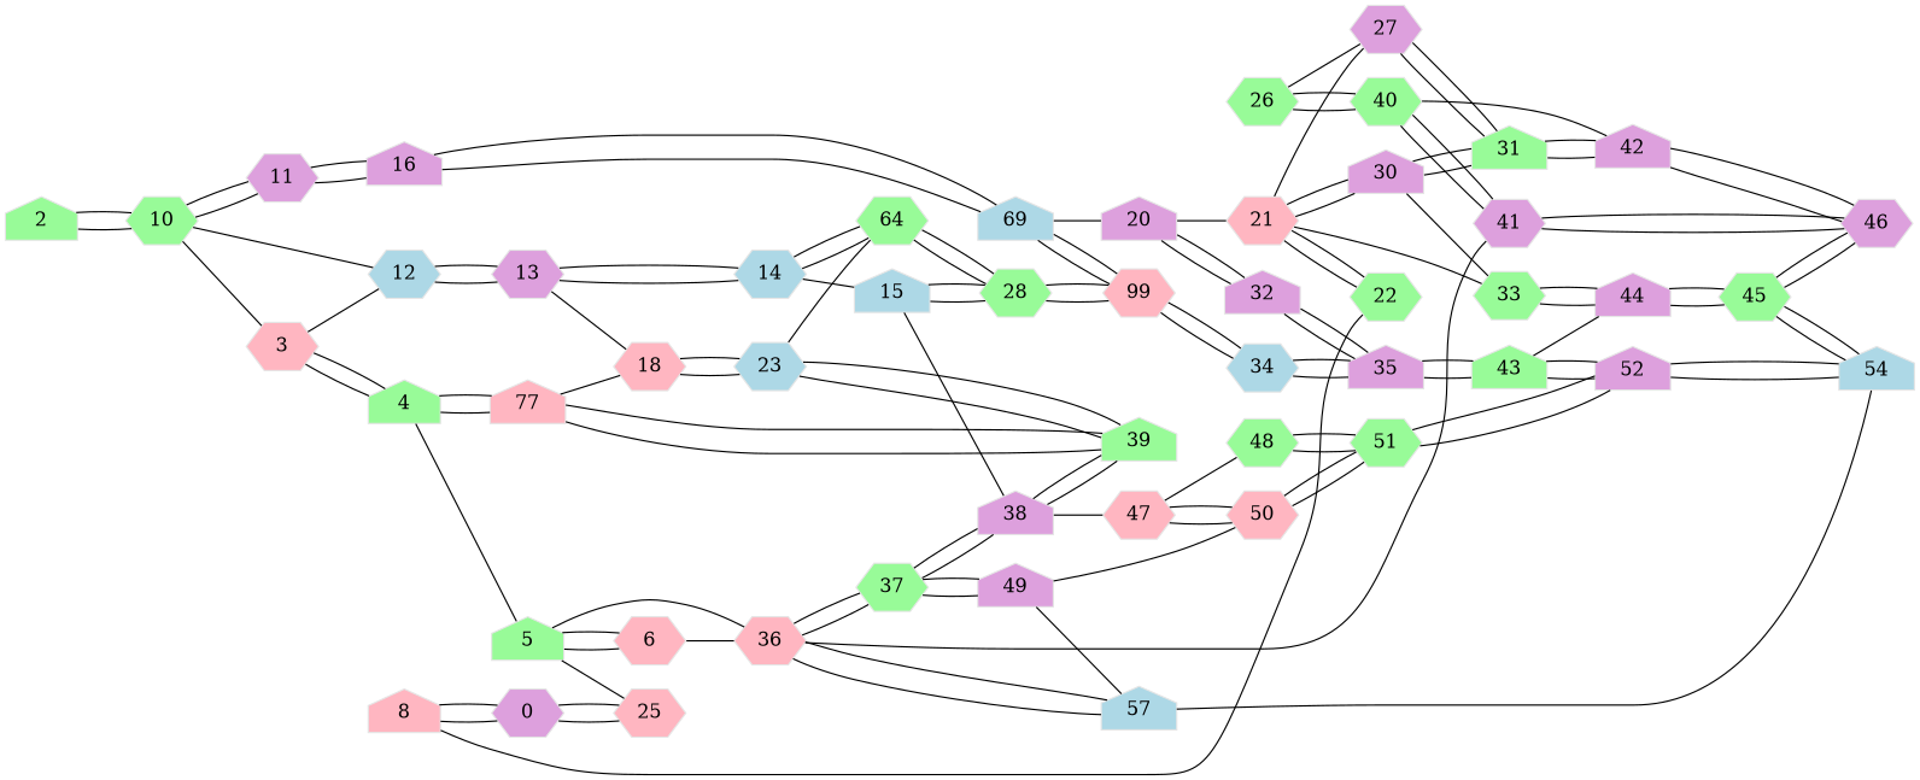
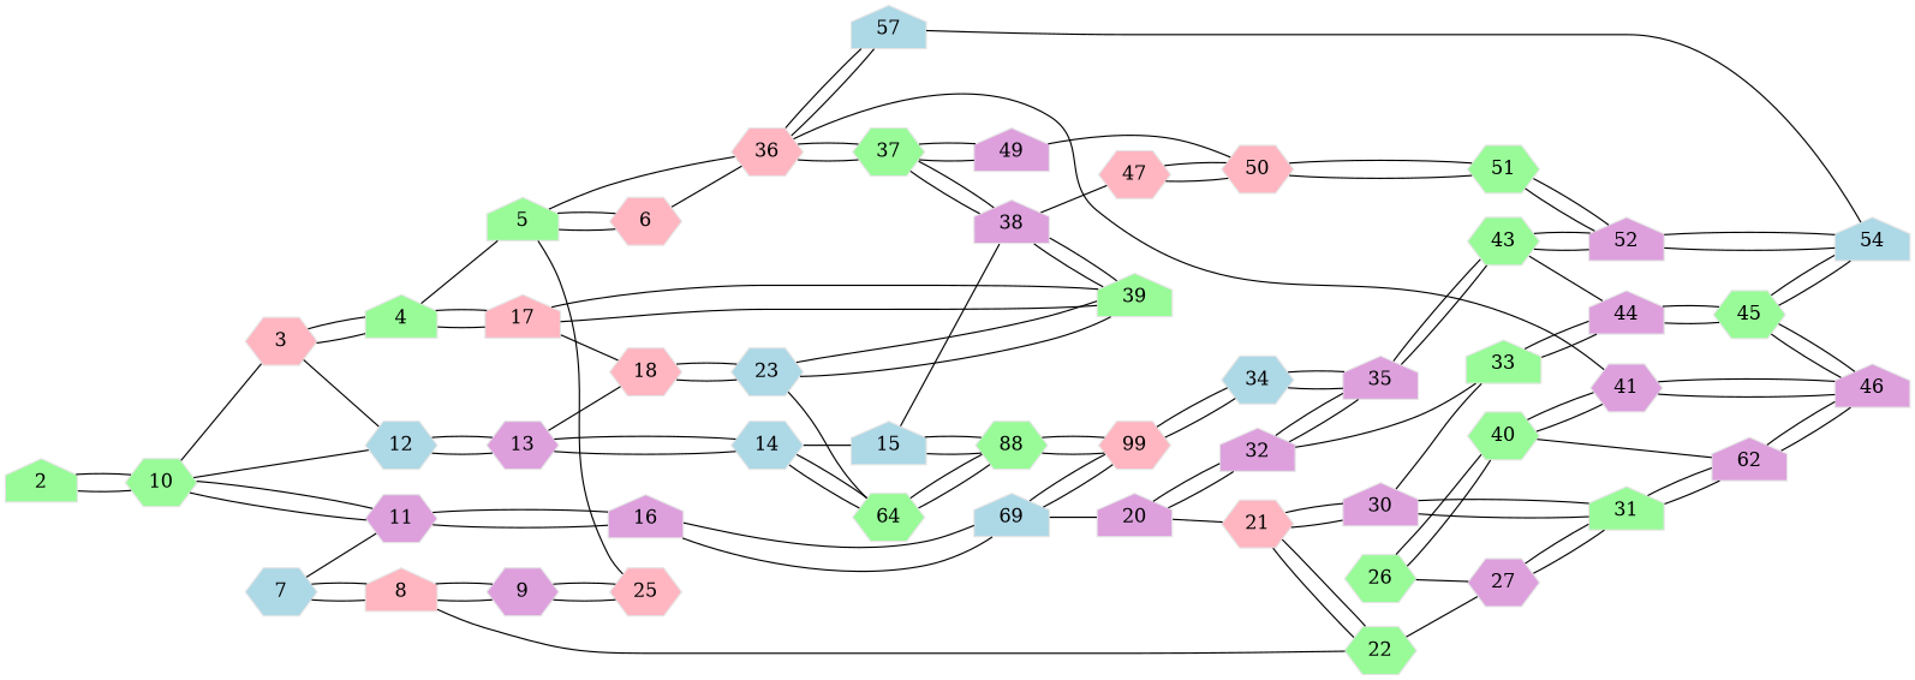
  graph {
    rankdir=LR
    node [color=gray90 fillcolor=palegreen shape=hexagon style=filled]
    2 [shape=house]
    10
+   7 [fillcolor=lightblue]
    8 [fillcolor=lightpink shape=house]
    11 [fillcolor=plum]
    3 [fillcolor=lightpink]
    4 [shape=house]
    12 [fillcolor=lightblue]
    5 [shape=house]
-   17 [fillcolor=lightpink shape=house label=77]
+   17 [fillcolor=lightpink shape=house]
    13 [fillcolor=plum]
    6 [fillcolor=lightpink]
    25 [fillcolor=lightpink]
    36 [fillcolor=lightpink]
    18 [fillcolor=lightpink]
    39 [shape=house]
    41 [fillcolor=plum]
    37
    n19 [fillcolor=lightblue label=57 shape=house]
-   9 [fillcolor=plum label=0]
+   9 [fillcolor=plum]
    22
    16 [fillcolor=plum shape=house]
    27 [fillcolor=plum]
    n24 [fillcolor=lightblue label=69 shape=house]
    14 [fillcolor=lightblue]
    15 [fillcolor=lightblue shape=house]
    n27 [label=64]
    23 [fillcolor=lightblue]
-   28
+   28 [label=88]
    38 [fillcolor=plum shape=house]
    n31 [fillcolor=lightpink label=99]
    20 [fillcolor=plum shape=house]
    21 [fillcolor=lightpink]
    32 [fillcolor=plum shape=house]
    34 [fillcolor=lightblue]
    30 [fillcolor=plum shape=house]
-   33
+   33 [shape=house]
    35 [fillcolor=plum shape=house]
    31 [shape=house]
    26
    40
-   46 [fillcolor=plum]
-   42 [fillcolor=plum shape=house]
+   46 [fillcolor=plum shape=house]
+   42 [fillcolor=plum shape=house label=62]
    44 [fillcolor=plum shape=house]
-   43 [shape=house]
+   43
    45
-   48
    51
    52 [fillcolor=plum shape=house]
    49 [fillcolor=plum shape=house]
    54 [fillcolor=lightblue shape=house]
    47 [fillcolor=lightpink]
    50 [fillcolor=lightpink]
    2 -- 10
    2 -- 10
    10 -- 11
    10 -- 11
    10 -- 3
    10 -- 12
+   7 -- 8
+   7 -- 8
+   7 -- 11
    8 -- 9
    8 -- 9
    8 -- 22
    11 -- 16
    11 -- 16
    3 -- 4
    3 -- 4
    3 -- 12
    4 -- 5
    4 -- 17
    4 -- 17
    12 -- 13
    12 -- 13
    5 -- 6
    5 -- 6
    5 -- 25
    5 -- 36
    17 -- 18
    17 -- 39
    17 -- 39
    13 -- 18
    13 -- 14
    13 -- 14
    6 -- 36
    36 -- 41
    36 -- 37
    36 -- 37
    36 -- n19
    36 -- n19
    18 -- 23
    18 -- 23
    41 -- 46
    41 -- 46
    37 -- 38
    37 -- 38
    37 -- 49
    37 -- 49
    n19 -- 54
    9 -- 25
    9 -- 25
-   21 -- 27
+   22 -- 27
    16 -- n24
    16 -- n24
    27 -- 31
    27 -- 31
    n24 -- n31
    n24 -- n31
    n24 -- 20
    14 -- 15
    14 -- n27
    14 -- n27
    15 -- 28
    15 -- 28
    15 -- 38
    n27 -- 28
    n27 -- 28
    23 -- 39
    23 -- 39
    23 -- n27
    28 -- n31
    28 -- n31
    38 -- 39
    38 -- 39
    38 -- 47
    n31 -- 34
    n31 -- 34
    20 -- 21
    20 -- 32
    20 -- 32
    21 -- 22
    21 -- 22
    21 -- 30
    21 -- 30
-   21 -- 33
+   32 -- 33
    32 -- 35
    32 -- 35
    34 -- 35
    34 -- 35
    30 -- 33
    30 -- 31
    30 -- 31
    33 -- 44
    33 -- 44
    35 -- 43
    35 -- 43
    31 -- 42
    31 -- 42
    26 -- 27
    26 -- 40
    26 -- 40
    40 -- 41
    40 -- 41
    40 -- 42
    42 -- 46
    42 -- 46
    44 -- 45
    44 -- 45
    43 -- 44
    43 -- 52
    43 -- 52
    45 -- 46
    45 -- 46
    45 -- 54
    45 -- 54
-   48 -- 51
-   48 -- 51
    51 -- 52
    51 -- 52
    52 -- 54
    52 -- 54
-   49 -- n19
    49 -- 50
-   47 -- 48
    47 -- 50
    47 -- 50
    50 -- 51
    50 -- 51
  }
